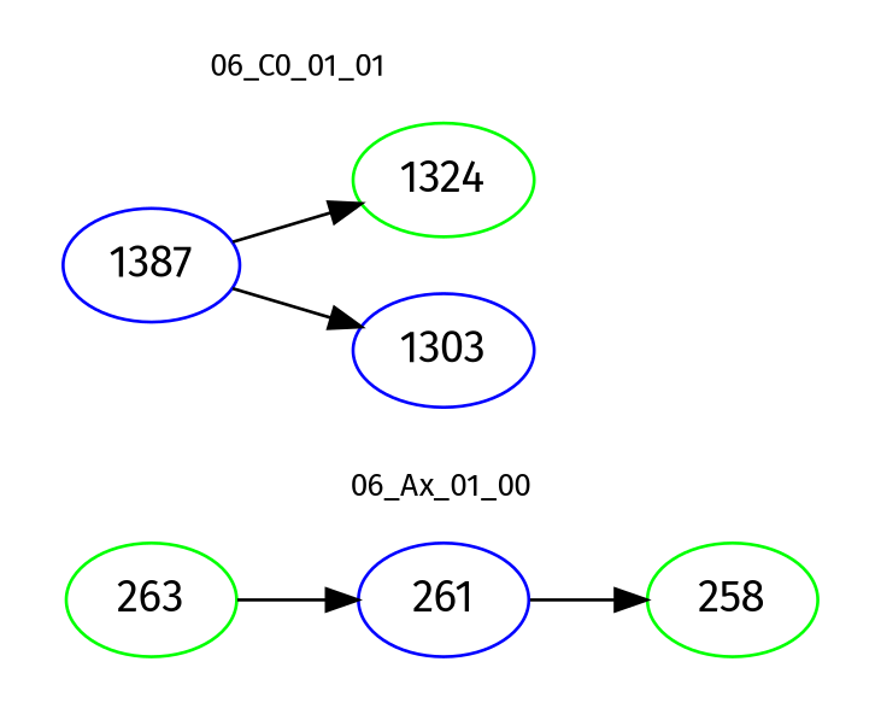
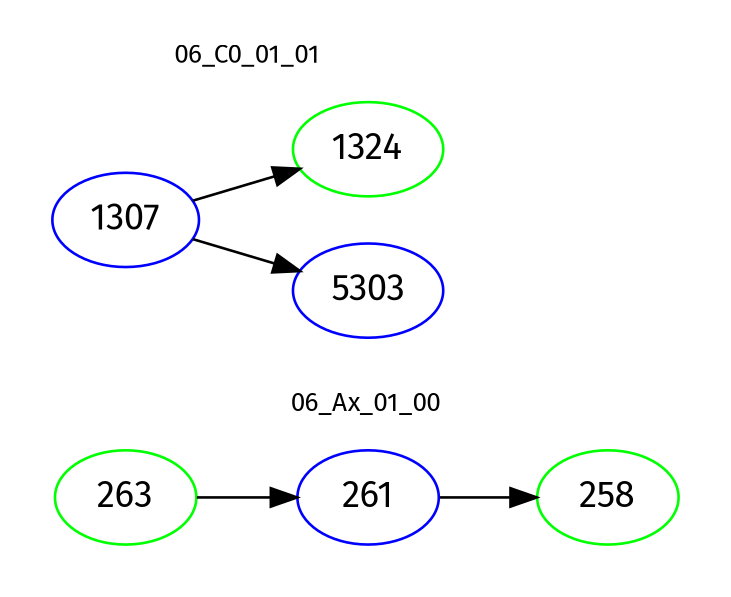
  digraph {
    fontname="Fira Sans"
    rankdir=LR
    node [color=blue fontname="Fira Sans"]
    edge [color=black fontname="Fira Sans"]
    n1 [label=261]
    n2 [color=green label=258]
    n3 [color=green label=263]
-   n4 [label=1387]
-   n5 [label=1303]
+   n4 [label=1307]
+   n5 [label=5303]
    n6 [color=green label=1324]
    subgraph cluster_1 {
      color=white
      fontsize=10
      label="06_Ax_01_00"
      n1
      n2
      n3
    }
    subgraph cluster_2 {
      color=white
      fontsize=10
      label="06_C0_01_01"
      n4
      n5
      n6
    }
    n1 -> n2
    n3 -> n1
    n4 -> n5
    n4 -> n6
  }
